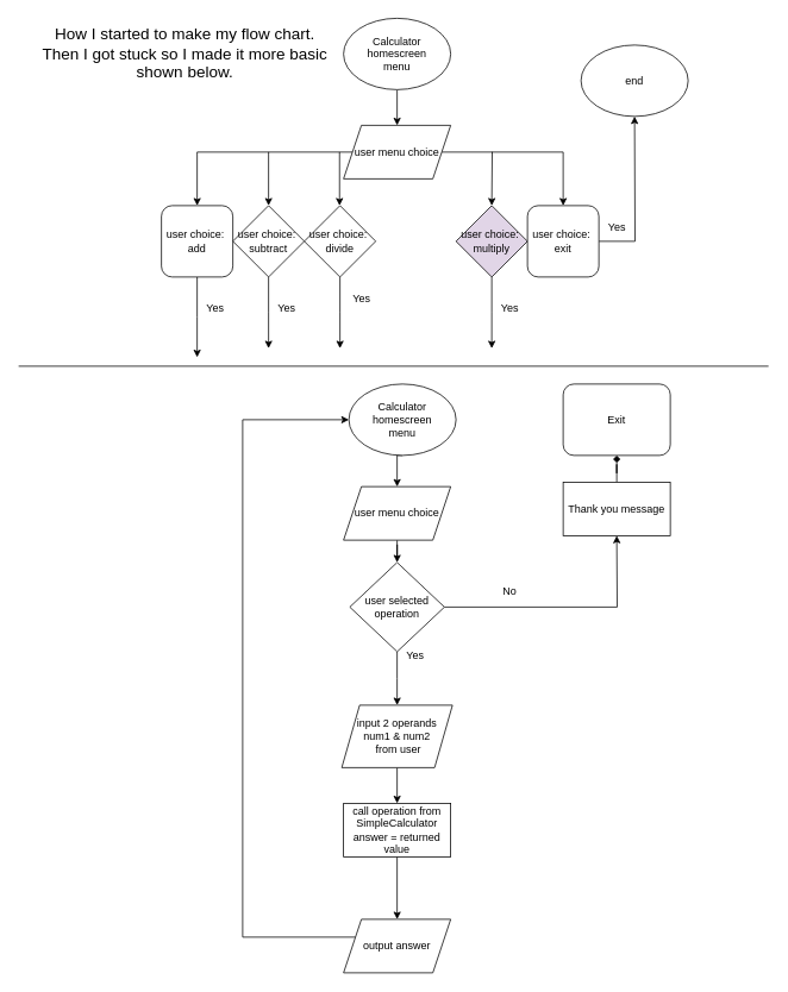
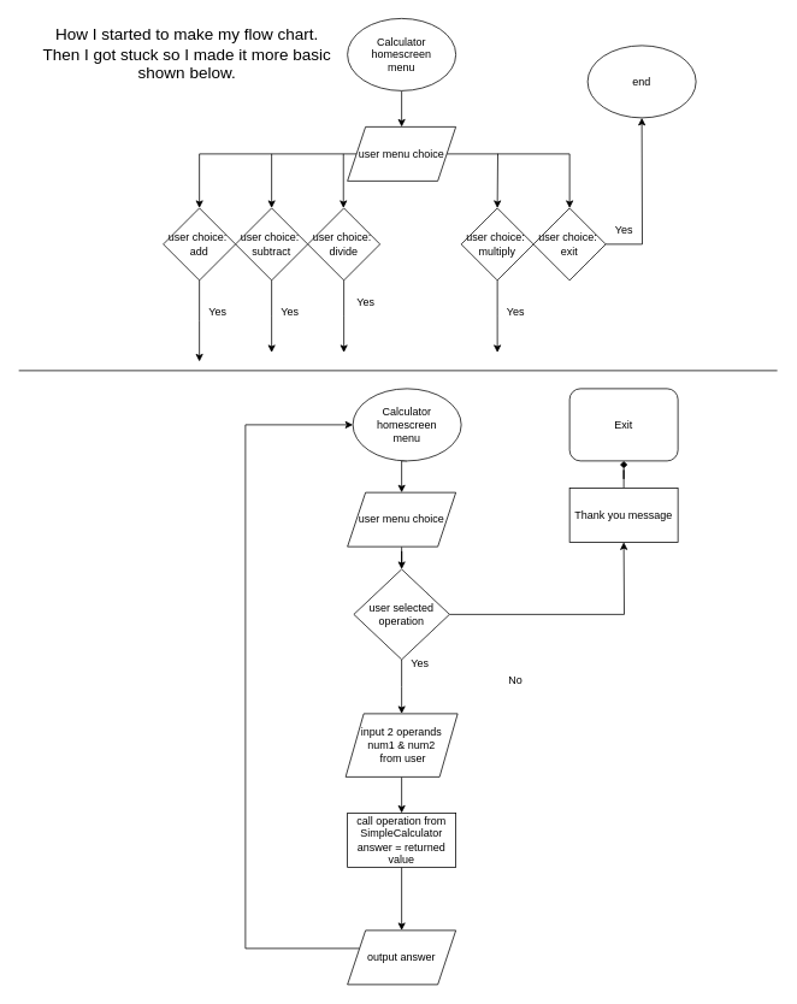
  <mxCell id="0" />
  <mxCell id="1" parent="0" />
  <mxCell id="2" style="edgeStyle=orthogonalEdgeStyle;rounded=0;orthogonalLoop=1;jettySize=auto;html=1;entryX=0.5;entryY=0;entryDx=0;entryDy=0;" edge="1" parent="1" source="3" target="6"><mxGeometry relative="1" as="geometry" /></mxCell>
  <mxCell id="3" value="Calculator&lt;br&gt;homescreen&lt;br&gt;menu" style="ellipse;whiteSpace=wrap;html=1;" vertex="1" parent="1"><mxGeometry x="384" y="20" width="120" height="80" as="geometry" /></mxCell>
  <mxCell id="4" style="edgeStyle=orthogonalEdgeStyle;rounded=0;orthogonalLoop=1;jettySize=auto;html=1;entryX=0.5;entryY=0;entryDx=0;entryDy=0;" edge="1" parent="1" source="6" target="8"><mxGeometry relative="1" as="geometry"><mxPoint x="220" y="220" as="targetPoint" /><Array as="points"><mxPoint x="220" y="170" /></Array></mxGeometry></mxCell>
  <mxCell id="5" style="edgeStyle=orthogonalEdgeStyle;rounded=0;orthogonalLoop=1;jettySize=auto;html=1;" edge="1" parent="1" source="6"><mxGeometry relative="1" as="geometry"><mxPoint x="550" y="230" as="targetPoint" /></mxGeometry></mxCell>
  <mxCell id="6" value="user menu choice" style="shape=parallelogram;perimeter=parallelogramPerimeter;whiteSpace=wrap;html=1;fixedSize=1;" vertex="1" parent="1"><mxGeometry x="384" y="140" width="120" height="60" as="geometry" /></mxCell>
  <mxCell id="7" style="edgeStyle=orthogonalEdgeStyle;rounded=0;orthogonalLoop=1;jettySize=auto;html=1;exitX=0.5;exitY=1;exitDx=0;exitDy=0;" edge="1" parent="1" source="8"><mxGeometry relative="1" as="geometry"><mxPoint x="220" y="400" as="targetPoint" /></mxGeometry></mxCell>
- <mxCell id="8" value="user choice:&amp;nbsp;&lt;br&gt;add" style="whiteSpace=wrap;html=1;rounded=1;" vertex="1" parent="1"><mxGeometry x="180" y="230" width="80" height="80" as="geometry" /></mxCell>
+ <mxCell id="8" value="user choice:&amp;nbsp;&lt;br&gt;add" style="rhombus;whiteSpace=wrap;html=1;" vertex="1" parent="1"><mxGeometry x="180" y="230" width="80" height="80" as="geometry" /></mxCell>
  <mxCell id="9" style="edgeStyle=orthogonalEdgeStyle;rounded=0;orthogonalLoop=1;jettySize=auto;html=1;exitX=0.5;exitY=1;exitDx=0;exitDy=0;" edge="1" parent="1" source="10"><mxGeometry relative="1" as="geometry"><mxPoint x="300" y="390" as="targetPoint" /></mxGeometry></mxCell>
  <mxCell id="10" value="user choice:&amp;nbsp;&lt;br&gt;subtract" style="rhombus;whiteSpace=wrap;html=1;" vertex="1" parent="1"><mxGeometry x="260" y="230" width="80" height="80" as="geometry" /></mxCell>
  <mxCell id="11" style="edgeStyle=orthogonalEdgeStyle;rounded=0;orthogonalLoop=1;jettySize=auto;html=1;exitX=0.5;exitY=1;exitDx=0;exitDy=0;" edge="1" parent="1" source="12"><mxGeometry relative="1" as="geometry"><mxPoint x="550" y="390" as="targetPoint" /></mxGeometry></mxCell>
- <mxCell id="12" value="user choice:&amp;nbsp;&lt;br&gt;multiply" style="rhombus;whiteSpace=wrap;html=1;fillColor=#e1d5e7;" vertex="1" parent="1"><mxGeometry x="510" y="230" width="80" height="80" as="geometry" /></mxCell>
+ <mxCell id="12" value="user choice:&amp;nbsp;&lt;br&gt;multiply" style="rhombus;whiteSpace=wrap;html=1;" vertex="1" parent="1"><mxGeometry x="510" y="230" width="80" height="80" as="geometry" /></mxCell>
  <mxCell id="13" style="edgeStyle=orthogonalEdgeStyle;rounded=0;orthogonalLoop=1;jettySize=auto;html=1;exitX=0.5;exitY=1;exitDx=0;exitDy=0;" edge="1" parent="1" source="14"><mxGeometry relative="1" as="geometry"><mxPoint x="380" y="390" as="targetPoint" /></mxGeometry></mxCell>
  <mxCell id="14" value="user choice:&amp;nbsp;&lt;br&gt;divide" style="rhombus;whiteSpace=wrap;html=1;" vertex="1" parent="1"><mxGeometry x="340" y="230" width="80" height="80" as="geometry" /></mxCell>
  <mxCell id="15" style="edgeStyle=orthogonalEdgeStyle;rounded=0;orthogonalLoop=1;jettySize=auto;html=1;" edge="1" parent="1" source="16"><mxGeometry relative="1" as="geometry"><mxPoint x="710" y="130" as="targetPoint" /></mxGeometry></mxCell>
- <mxCell id="16" value="user choice:&amp;nbsp;&lt;br&gt;exit&lt;br&gt;" style="whiteSpace=wrap;html=1;rounded=1;" vertex="1" parent="1"><mxGeometry x="590" y="230" width="80" height="80" as="geometry" /></mxCell>
+ <mxCell id="16" value="user choice:&amp;nbsp;&lt;br&gt;exit&lt;br&gt;" style="rhombus;whiteSpace=wrap;html=1;" vertex="1" parent="1"><mxGeometry x="590" y="230" width="80" height="80" as="geometry" /></mxCell>
  <mxCell id="17" value="end" style="ellipse;whiteSpace=wrap;html=1;" vertex="1" parent="1"><mxGeometry x="650" y="50" width="120" height="80" as="geometry" /></mxCell>
  <mxCell id="18" value="" style="endArrow=classic;html=1;rounded=0;" edge="1" parent="1"><mxGeometry width="50" height="50" relative="1" as="geometry"><mxPoint x="300" y="170" as="sourcePoint" /><mxPoint x="300" y="230" as="targetPoint" /></mxGeometry></mxCell>
  <mxCell id="19" value="" style="endArrow=classic;html=1;rounded=0;" edge="1" parent="1"><mxGeometry width="50" height="50" relative="1" as="geometry"><mxPoint x="379.5" y="170" as="sourcePoint" /><mxPoint x="379.5" y="230" as="targetPoint" /></mxGeometry></mxCell>
  <mxCell id="20" value="" style="endArrow=classic;html=1;rounded=0;entryX=0.5;entryY=0;entryDx=0;entryDy=0;" edge="1" parent="1" target="16"><mxGeometry width="50" height="50" relative="1" as="geometry"><mxPoint x="550" y="170" as="sourcePoint" /><mxPoint x="630" y="140" as="targetPoint" /><Array as="points"><mxPoint x="630" y="170" /></Array></mxGeometry></mxCell>
  <mxCell id="21" value="Yes" style="text;html=1;align=center;verticalAlign=middle;resizable=0;points=[];autosize=1;strokeColor=none;fillColor=none;" vertex="1" parent="1"><mxGeometry x="670" y="240" width="40" height="30" as="geometry" /></mxCell>
  <mxCell id="22" value="Yes" style="text;html=1;align=center;verticalAlign=middle;resizable=0;points=[];autosize=1;strokeColor=none;fillColor=none;" vertex="1" parent="1"><mxGeometry x="550" y="330" width="40" height="30" as="geometry" /></mxCell>
  <mxCell id="23" value="Yes" style="text;html=1;align=center;verticalAlign=middle;resizable=0;points=[];autosize=1;strokeColor=none;fillColor=none;" vertex="1" parent="1"><mxGeometry x="384" y="320" width="40" height="30" as="geometry" /></mxCell>
  <mxCell id="24" value="Yes" style="text;html=1;align=center;verticalAlign=middle;resizable=0;points=[];autosize=1;strokeColor=none;fillColor=none;" vertex="1" parent="1"><mxGeometry x="300" y="330" width="40" height="30" as="geometry" /></mxCell>
  <mxCell id="25" value="Yes" style="text;html=1;align=center;verticalAlign=middle;resizable=0;points=[];autosize=1;strokeColor=none;fillColor=none;" vertex="1" parent="1"><mxGeometry x="220" y="330" width="40" height="30" as="geometry" /></mxCell>
  <mxCell id="26" style="edgeStyle=orthogonalEdgeStyle;rounded=0;orthogonalLoop=1;jettySize=auto;html=1;exitX=0.5;exitY=1;exitDx=0;exitDy=0;entryX=0.5;entryY=0;entryDx=0;entryDy=0;" edge="1" parent="1" source="27" target="29"><mxGeometry relative="1" as="geometry" /></mxCell>
  <mxCell id="27" value="Calculator&lt;br&gt;homescreen&lt;br&gt;menu" style="ellipse;whiteSpace=wrap;html=1;" vertex="1" parent="1"><mxGeometry x="390" y="430" width="120" height="80" as="geometry" /></mxCell>
  <mxCell id="28" style="edgeStyle=orthogonalEdgeStyle;rounded=0;orthogonalLoop=1;jettySize=auto;html=1;entryX=0.5;entryY=0;entryDx=0;entryDy=0;" edge="1" parent="1" source="29" target="32"><mxGeometry relative="1" as="geometry" /></mxCell>
  <mxCell id="29" value="user menu choice" style="shape=parallelogram;perimeter=parallelogramPerimeter;whiteSpace=wrap;html=1;fixedSize=1;" vertex="1" parent="1"><mxGeometry x="384" y="545" width="120" height="60" as="geometry" /></mxCell>
  <mxCell id="30" style="edgeStyle=orthogonalEdgeStyle;rounded=0;orthogonalLoop=1;jettySize=auto;html=1;" edge="1" parent="1" source="32"><mxGeometry relative="1" as="geometry"><mxPoint x="690" y="600" as="targetPoint" /></mxGeometry></mxCell>
  <mxCell id="31" style="edgeStyle=orthogonalEdgeStyle;rounded=0;orthogonalLoop=1;jettySize=auto;html=1;" edge="1" parent="1" source="32"><mxGeometry relative="1" as="geometry"><mxPoint x="444" y="790" as="targetPoint" /></mxGeometry></mxCell>
  <mxCell id="32" value="user selected operation" style="rhombus;whiteSpace=wrap;html=1;" vertex="1" parent="1"><mxGeometry x="391" y="630" width="106" height="100" as="geometry" /></mxCell>
  <mxCell id="33" style="edgeStyle=orthogonalEdgeStyle;rounded=0;orthogonalLoop=1;jettySize=auto;html=1;" edge="1" parent="1" source="34" target="36"><mxGeometry relative="1" as="geometry" /></mxCell>
  <mxCell id="34" value="call operation from&lt;br&gt;SimpleCalculator&lt;br&gt;answer = returned value" style="rounded=0;whiteSpace=wrap;html=1;" vertex="1" parent="1"><mxGeometry x="384" y="900" width="120" height="60" as="geometry" /></mxCell>
  <mxCell id="35" style="edgeStyle=orthogonalEdgeStyle;rounded=0;orthogonalLoop=1;jettySize=auto;html=1;entryX=0;entryY=0.5;entryDx=0;entryDy=0;" edge="1" parent="1" source="36" target="27"><mxGeometry relative="1" as="geometry"><mxPoint x="270" y="470" as="targetPoint" /><Array as="points"><mxPoint x="271" y="1050" /><mxPoint x="271" y="470" /></Array></mxGeometry></mxCell>
  <mxCell id="36" value="output answer" style="shape=parallelogram;perimeter=parallelogramPerimeter;whiteSpace=wrap;html=1;fixedSize=1;" vertex="1" parent="1"><mxGeometry x="384" y="1030" width="120" height="60" as="geometry" /></mxCell>
  <mxCell id="37" value="Exit" style="whiteSpace=wrap;html=1;rounded=1;" vertex="1" parent="1"><mxGeometry x="630" y="430" width="120" height="80" as="geometry" /></mxCell>
- <mxCell id="38" value="No" style="text;html=1;align=center;verticalAlign=middle;resizable=0;points=[];autosize=1;strokeColor=none;fillColor=none;" vertex="1" parent="1"><mxGeometry x="550" y="648" width="40" height="30" as="geometry" /></mxCell>
+ <mxCell id="38" value="No" style="text;html=1;align=center;verticalAlign=middle;resizable=0;points=[];autosize=1;strokeColor=none;fillColor=none;" vertex="1" parent="1"><mxGeometry x="550" y="738" width="40" height="30" as="geometry" /></mxCell>
  <mxCell id="39" value="Yes" style="text;html=1;align=center;verticalAlign=middle;resizable=0;points=[];autosize=1;strokeColor=none;fillColor=none;" vertex="1" parent="1"><mxGeometry x="444" y="720" width="40" height="30" as="geometry" /></mxCell>
  <mxCell id="40" style="edgeStyle=orthogonalEdgeStyle;rounded=0;orthogonalLoop=1;jettySize=auto;html=1;entryX=0.5;entryY=1;entryDx=0;entryDy=0;endArrow=diamond;" edge="1" parent="1" source="41" target="37"><mxGeometry relative="1" as="geometry" /></mxCell>
  <mxCell id="41" value="Thank you message" style="rounded=0;whiteSpace=wrap;html=1;" vertex="1" parent="1"><mxGeometry x="630" y="540" width="120" height="60" as="geometry" /></mxCell>
  <mxCell id="42" style="edgeStyle=orthogonalEdgeStyle;rounded=0;orthogonalLoop=1;jettySize=auto;html=1;entryX=0.5;entryY=0;entryDx=0;entryDy=0;" edge="1" parent="1" source="43" target="34"><mxGeometry relative="1" as="geometry" /></mxCell>
  <mxCell id="43" value="input 2 operands&lt;br&gt;num1 &amp;amp; num2&lt;br&gt;&amp;nbsp;from user" style="shape=parallelogram;perimeter=parallelogramPerimeter;whiteSpace=wrap;html=1;fixedSize=1;" vertex="1" parent="1"><mxGeometry x="382" y="790" width="124" height="70" as="geometry" /></mxCell>
  <mxCell id="44" value="" style="endArrow=none;html=1;rounded=0;" edge="1" parent="1"><mxGeometry width="50" height="50" relative="1" as="geometry"><mxPoint x="20" y="410" as="sourcePoint" /><mxPoint x="860" y="410" as="targetPoint" /></mxGeometry></mxCell>
  <mxCell id="45" value="&lt;font style=&quot;font-size: 18px;&quot;&gt;How I started to make my flow chart.&lt;br&gt;Then I got stuck so I made it more basic&lt;br&gt;shown below.&lt;/font&gt;" style="text;html=1;align=center;verticalAlign=middle;resizable=0;points=[];autosize=1;strokeColor=none;fillColor=none;" vertex="1" parent="1"><mxGeometry x="36" y="20" width="340" height="80" as="geometry" /></mxCell>
